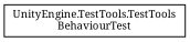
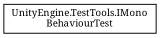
  digraph {
    rankdir=LR
    fontname="Noto Serif"
-   n1 [color=black fillcolor=white fontname="Noto Serif" fontsize=10 height=0.2 label="UnityEngine.TestTools.TestTools\lBehaviourTest" shape=record style=filled width=0.4]
+   n1 [color=black fillcolor=white fontname="Noto Serif" fontsize=10 height=0.2 label="UnityEngine.TestTools.IMono\lBehaviourTest" shape=record style=filled width=0.4]
  }
